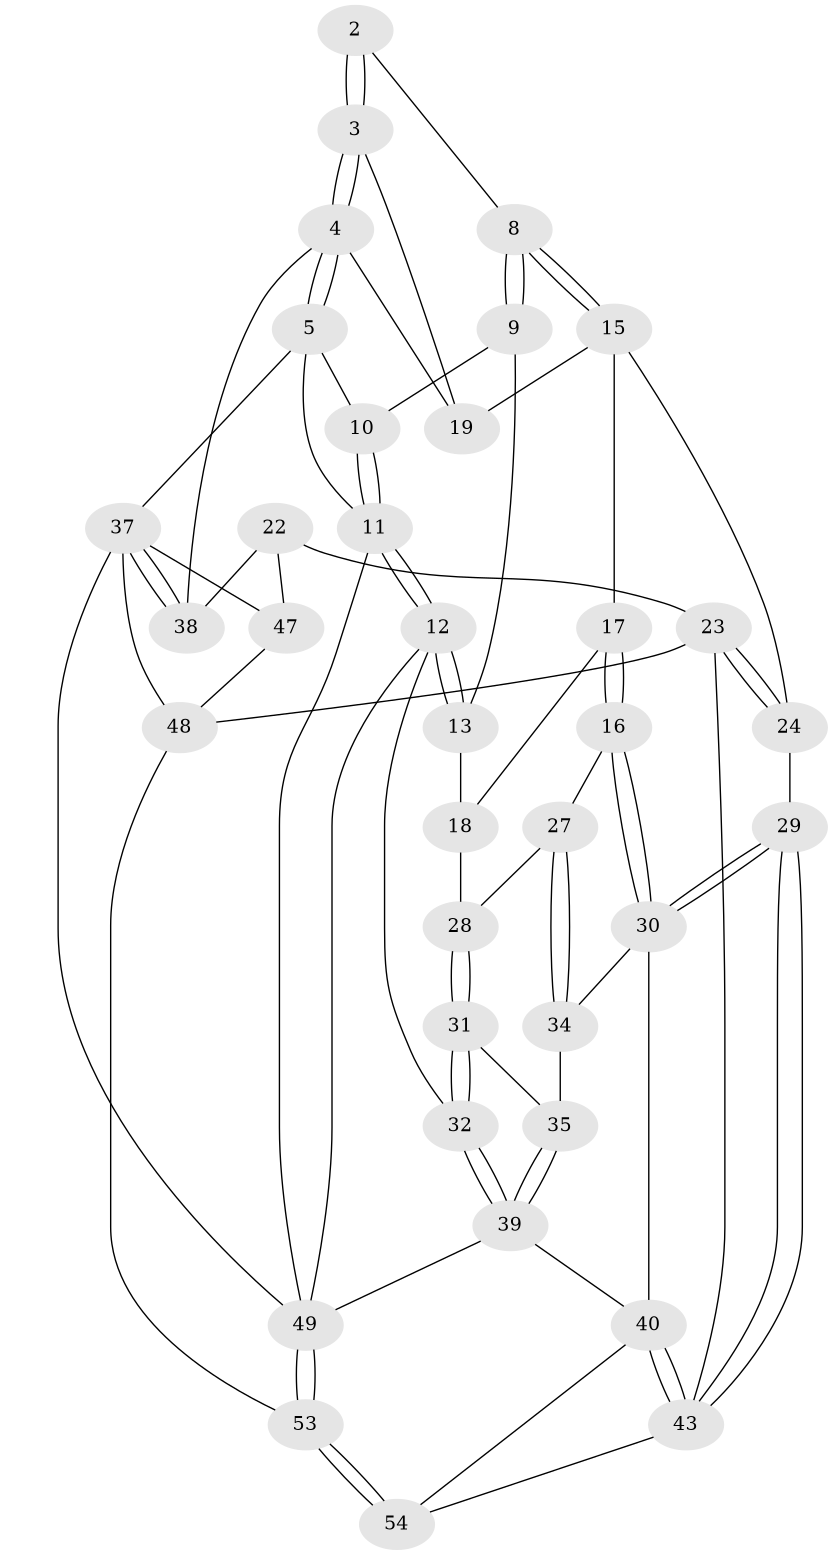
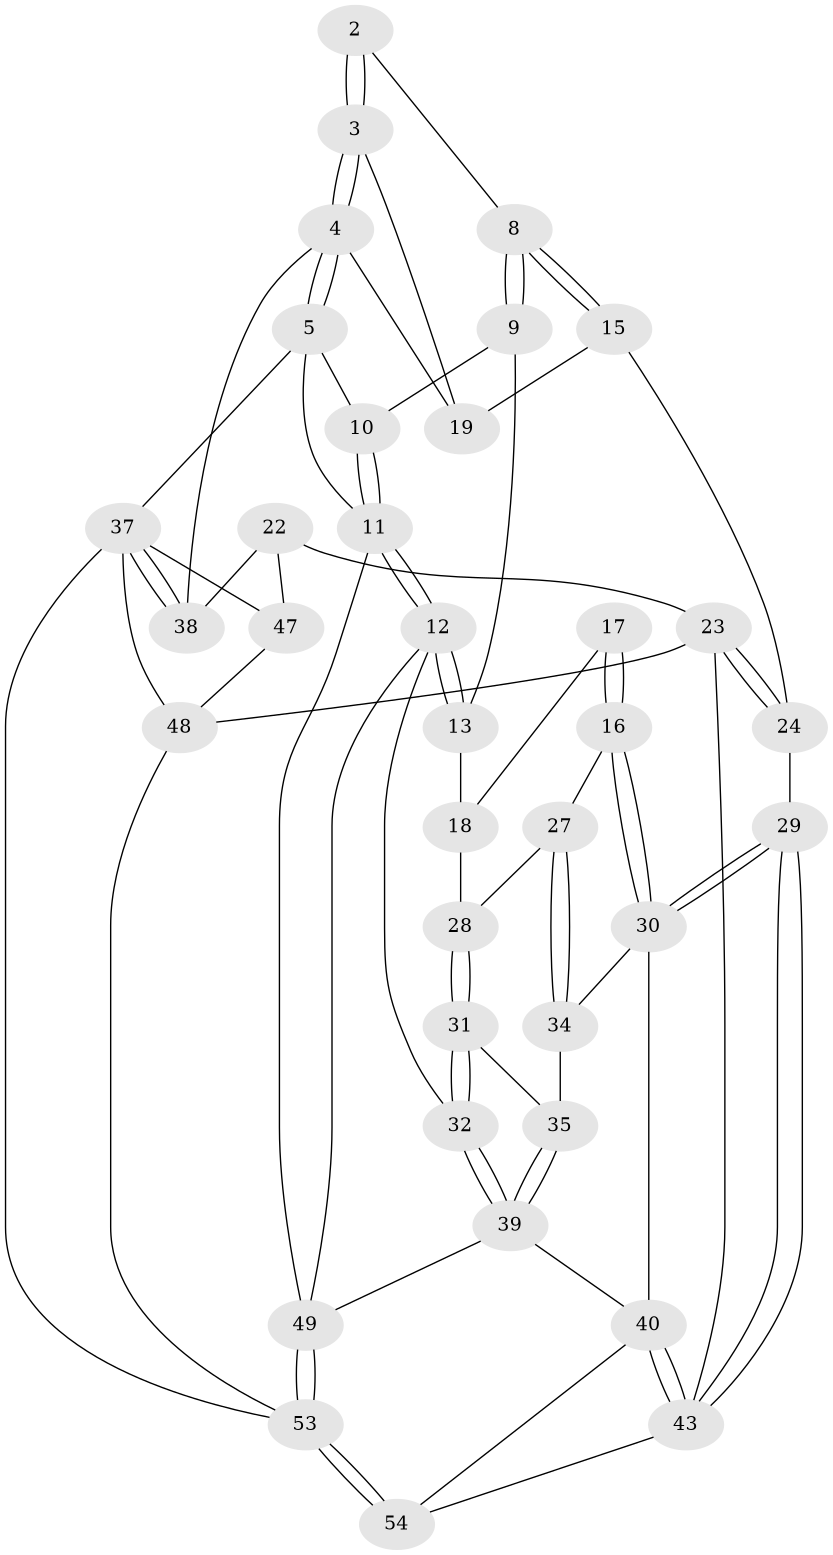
  graph {
    node [color=gray90 style=filled]
    2 [super="+7"]
    3
    8
    4 [super="+25"]
    19 [super="+21"]
    9
    15 [super="+16"]
    5 [super="+6"]
    38
    10
    11
    37 [super="+51"]
    12 [super="+33"]
    49 [super="+50"]
    47
    48 [super="+52"]
    13 [super="+14"]
    17
    24
    18 [super="+20"]
    32
    53
    39 [super="+42"]
    28
    n25 [label=16]
    29
    27
    30 [super="+36"]
    31
    22 [super="+44"]
    23 [super="+45"]
    43 [super="+46"]
    54
    34
    40 [super="+41"]
    35
    2 -- 3
    2 -- 3
    2 -- 8
    3 -- 4
    3 -- 4
    3 -- 19
    8 -- 9
    8 -- 9
    8 -- 15
    8 -- 15
    4 -- 19
    4 -- 5
    4 -- 5
    4 -- 38
    9 -- 10
    9 -- 13
    15 -- 19
-   15 -- 17
    15 -- 24
    5 -- 10
    5 -- 11
    5 -- 37
    10 -- 11
    10 -- 11
    11 -- 12
    11 -- 12
    11 -- 49
    37 -- 38
    37 -- 38
-   37 -- 49
+   37 -- 53
    37 -- 47
    37 -- 48
    12 -- 49
    12 -- 13
    12 -- 13
    12 -- 32
    49 -- 53
    49 -- 53
    47 -- 48
    48 -- 53
    13 -- 18 [weight=2]
    17 -- 18
    17 -- n25
    17 -- n25
    24 -- 29
    18 -- 28
    32 -- 39
    32 -- 39
    53 -- 54
    53 -- 54
    39 -- 49
    39 -- 40
    28 -- 31
    28 -- 31
    n25 -- 27
    n25 -- 30
    n25 -- 30
    29 -- 30
    29 -- 30
    29 -- 43
    29 -- 43
    27 -- 28
    27 -- 34
    27 -- 34
    30 -- 34
    30 -- 40
    31 -- 32
    31 -- 32
    31 -- 35
    22 -- 38
    22 -- 47
    22 -- 23
    23 -- 48
    23 -- 24
    23 -- 24
    23 -- 43
    43 -- 54
    34 -- 35
    40 -- 43
    40 -- 43
    40 -- 54
    35 -- 39
    35 -- 39
  }
